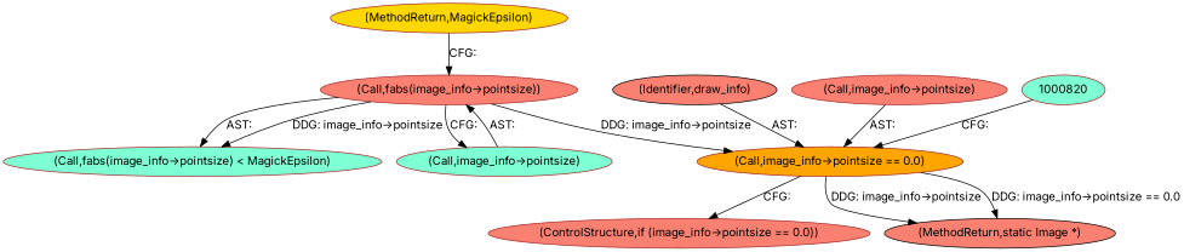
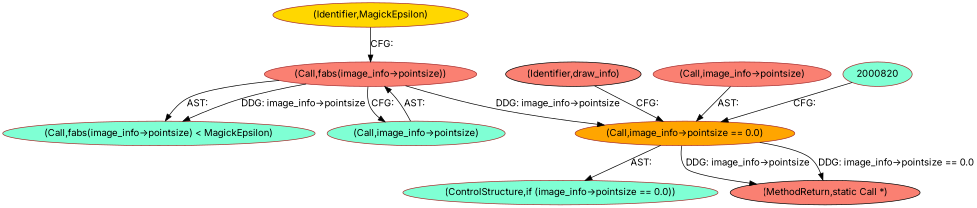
  digraph {
    fontname=Inter
    node [color=brown fillcolor=aquamarine fontname=Inter style=filled]
    edge [fontname=Inter]
    n1 [fillcolor=orange label="(Call,image_info->pointsize == 0.0)"]
-   n2 [fillcolor=salmon label="(ControlStructure,if (image_info->pointsize == 0.0))"]
-   n3 [color=black fillcolor=salmon label="(MethodReturn,static Image *)"]
+   n2 [label="(ControlStructure,if (image_info->pointsize == 0.0))"]
+   n3 [color=black fillcolor=salmon label="(MethodReturn,static Call *)"]
    n4 [fillcolor=salmon label="(Call,fabs(image_info->pointsize))"]
    n5 [label="(Call,fabs(image_info->pointsize) < MagickEpsilon)"]
    n6 [label="(Call,image_info->pointsize)"]
    n7 [color=black fillcolor=salmon label="(Identifier,draw_info)"]
-   n8 [fillcolor=gold label="(MethodReturn,MagickEpsilon)"]
+   n8 [fillcolor=gold label="(Identifier,MagickEpsilon)"]
    n9 [fillcolor=salmon label="(Call,image_info->pointsize)"]
-   1000820
-   n1 -> n2 [label="CFG: "]
+   1000820 [label=2000820]
+   n1 -> n2 [label="AST: "]
    n1 -> n3 [label="DDG: image_info->pointsize"]
    n1 -> n3 [label="DDG: image_info->pointsize == 0.0"]
    n4 -> n1 [label="DDG: image_info->pointsize"]
    n4 -> n5 [label="AST: "]
    n4 -> n5 [label="DDG: image_info->pointsize"]
    n4 -> n6 [label="CFG: "]
    n6 -> n4 [label="AST: "]
-   n7 -> n1 [label="AST: "]
+   n7 -> n1 [label="CFG: "]
    n8 -> n4 [label="CFG: "]
    n9 -> n1 [label="AST: "]
    1000820 -> n1 [label="CFG: "]
  }
